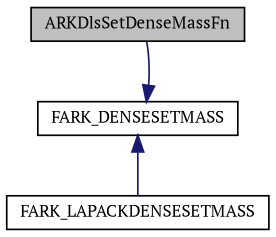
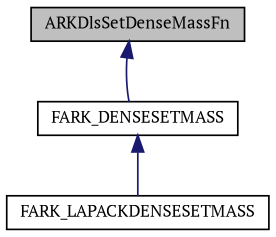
  digraph {
    fontname="PT Serif"
    rankdir=TB
    node [color=black fillcolor=white fontname="PT Serif" fontsize=10 shape=record style=filled]
    edge [color=midnightblue dir=back fontname="PT Serif" fontsize=10 labelfontname=Helvetica labelfontsize=10 style=solid]
    n1 [fillcolor=grey75 fontcolor=black height=0.2 label=ARKDlsSetDenseMassFn width=0.4]
    n2 [height=0.2 label=FARK_DENSESETMASS width=0.4]
    n3 [height=0.2 label=FARK_LAPACKDENSESETMASS width=0.4]
-   n2 -> n1
+   n1 -> n2
    n2 -> n3
  }
